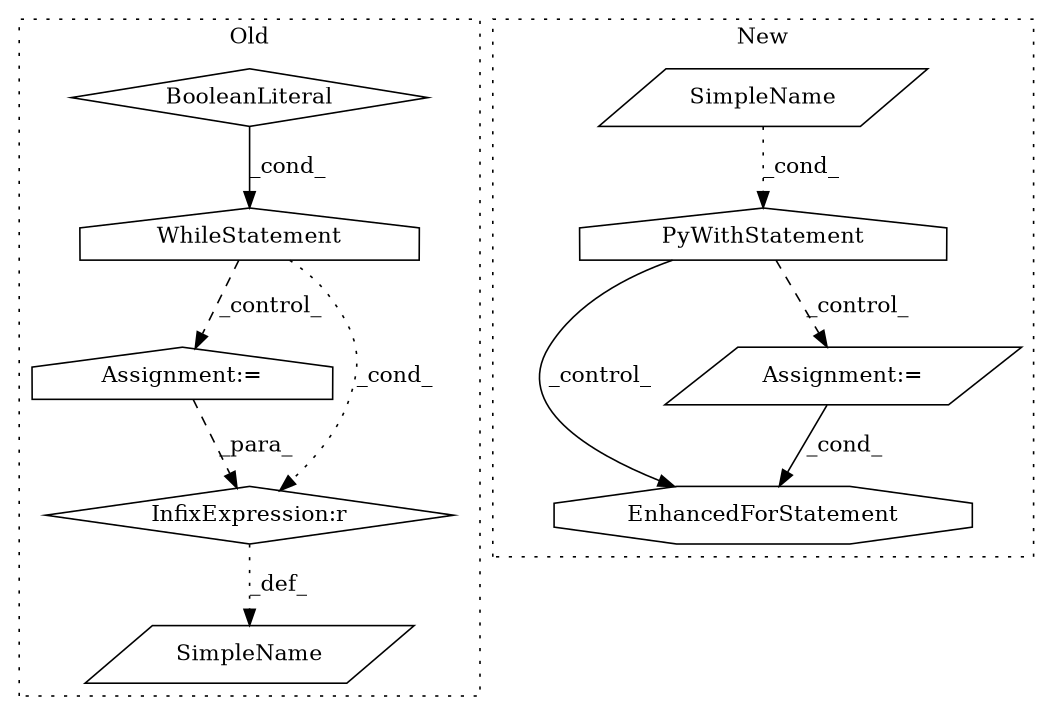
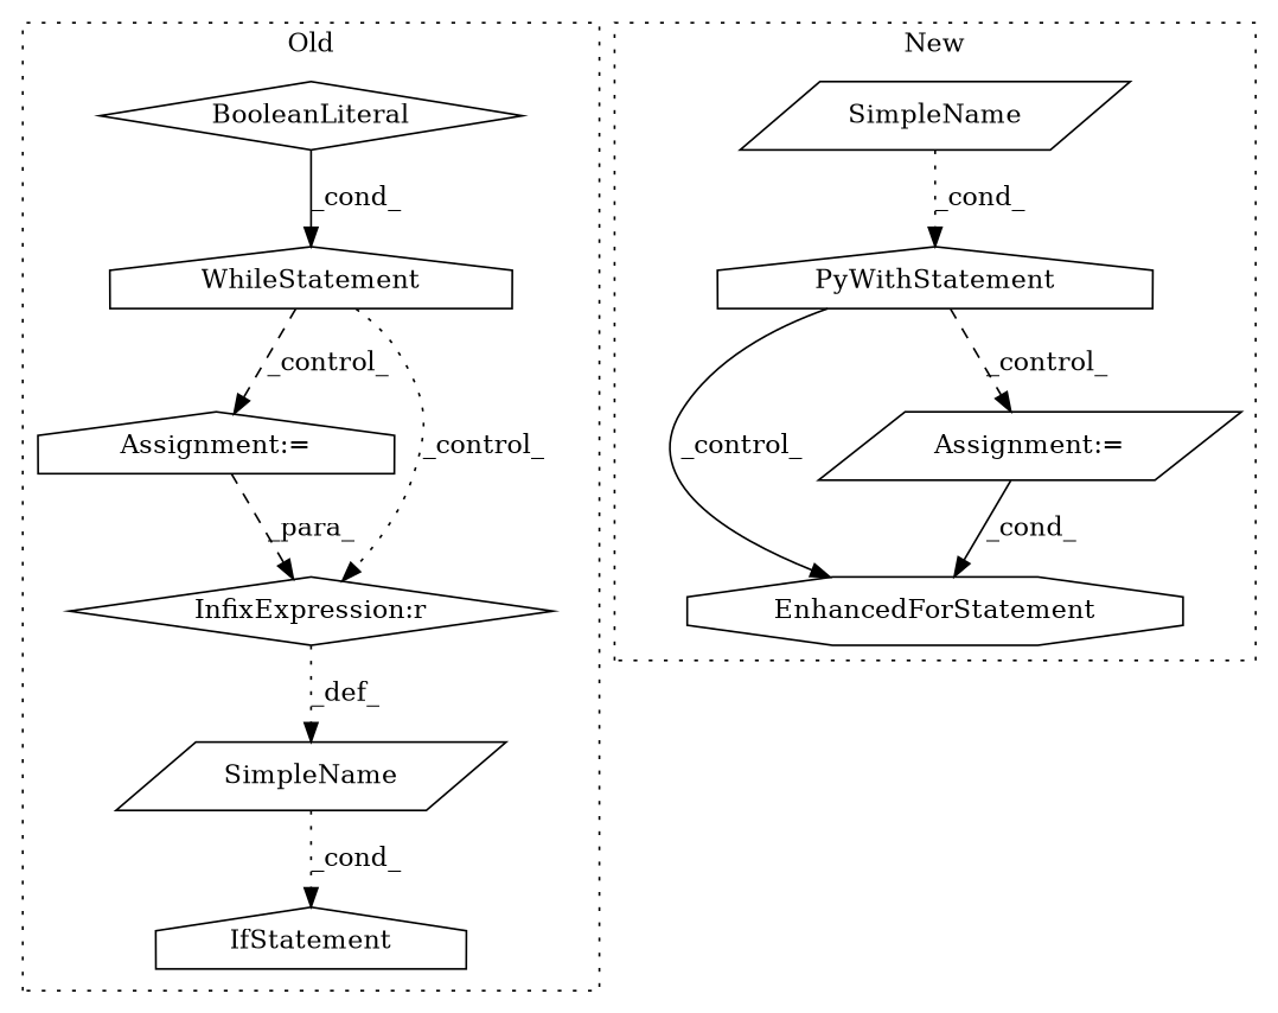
  digraph {
    node [a=42 shape=house]
    edge [style=dotted]
+   n1 [a=25 l="4,2" label=IfStatement s="2202,2218"]
    n2 [label=SimpleName shape=parallelogram]
    n3 [a=7 l=1 label="Assignment:=" s=2180]
    n4 [a=27 l=4 label="InfixExpression:r" s=2210 shape=diamond]
    n5 [a=61 l="7,2" label=WhileStatement s="2155,2166"]
    n6 [a=9 l=4 label=BooleanLiteral s=2162 shape=diamond]
    n7 [a=70 l="57,2" label=EnhancedForStatement s="2185,2269" shape=octagon]
    n8 [a=7 l=1 label="Assignment:=" s=2176 shape=parallelogram]
    n9 [a=104 l="10,2" label=PyWithStatement s="2135,2159"]
    n10 [label=SimpleName shape=parallelogram]
    subgraph cluster_1 {
      label=Old
      style=dotted
+     n1
      n2
      n3
      n4
      n5
      n6
    }
    subgraph cluster_2 {
      label=New
      style=dotted
      n7
      n8
      n9
      n10
    }
+   n2 -> n1 [label=_cond_]
    n3 -> n4 [label=_para_ style=dashed]
    n4 -> n2 [label=_def_]
    n5 -> n3 [label=_control_ style=dashed]
-   n5 -> n4 [label=_cond_]
+   n5 -> n4 [label=_control_]
    n6 -> n5 [label=_cond_ style=solid]
    n8 -> n7 [label=_cond_ style=solid]
    n9 -> n7 [label=_control_ style=solid]
    n9 -> n8 [label=_control_ style=dashed]
    n10 -> n9 [label=_cond_]
  }
